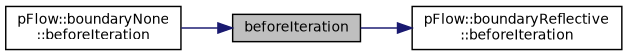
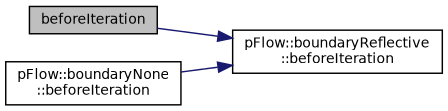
  digraph {
    rankdir=RL
    node [color=black fillcolor=white fontname=Helvetica fontsize=10 shape=record style=filled]
    edge [color=midnightblue dir=back fontname=Helvetica fontsize=10 labelfontname=Helvetica labelfontsize=10 style=solid]
    n1 [fillcolor=grey75 fontcolor=black height=0.2 label=beforeIteration width=0.4]
    n2 [height=0.2 label="pFlow::boundaryNone\l::beforeIteration" width=0.4]
    n3 [height=0.2 label="pFlow::boundaryReflective\l::beforeIteration" width=0.4]
-   n1 -> n2
+   n3 -> n2
    n3 -> n1
  }
